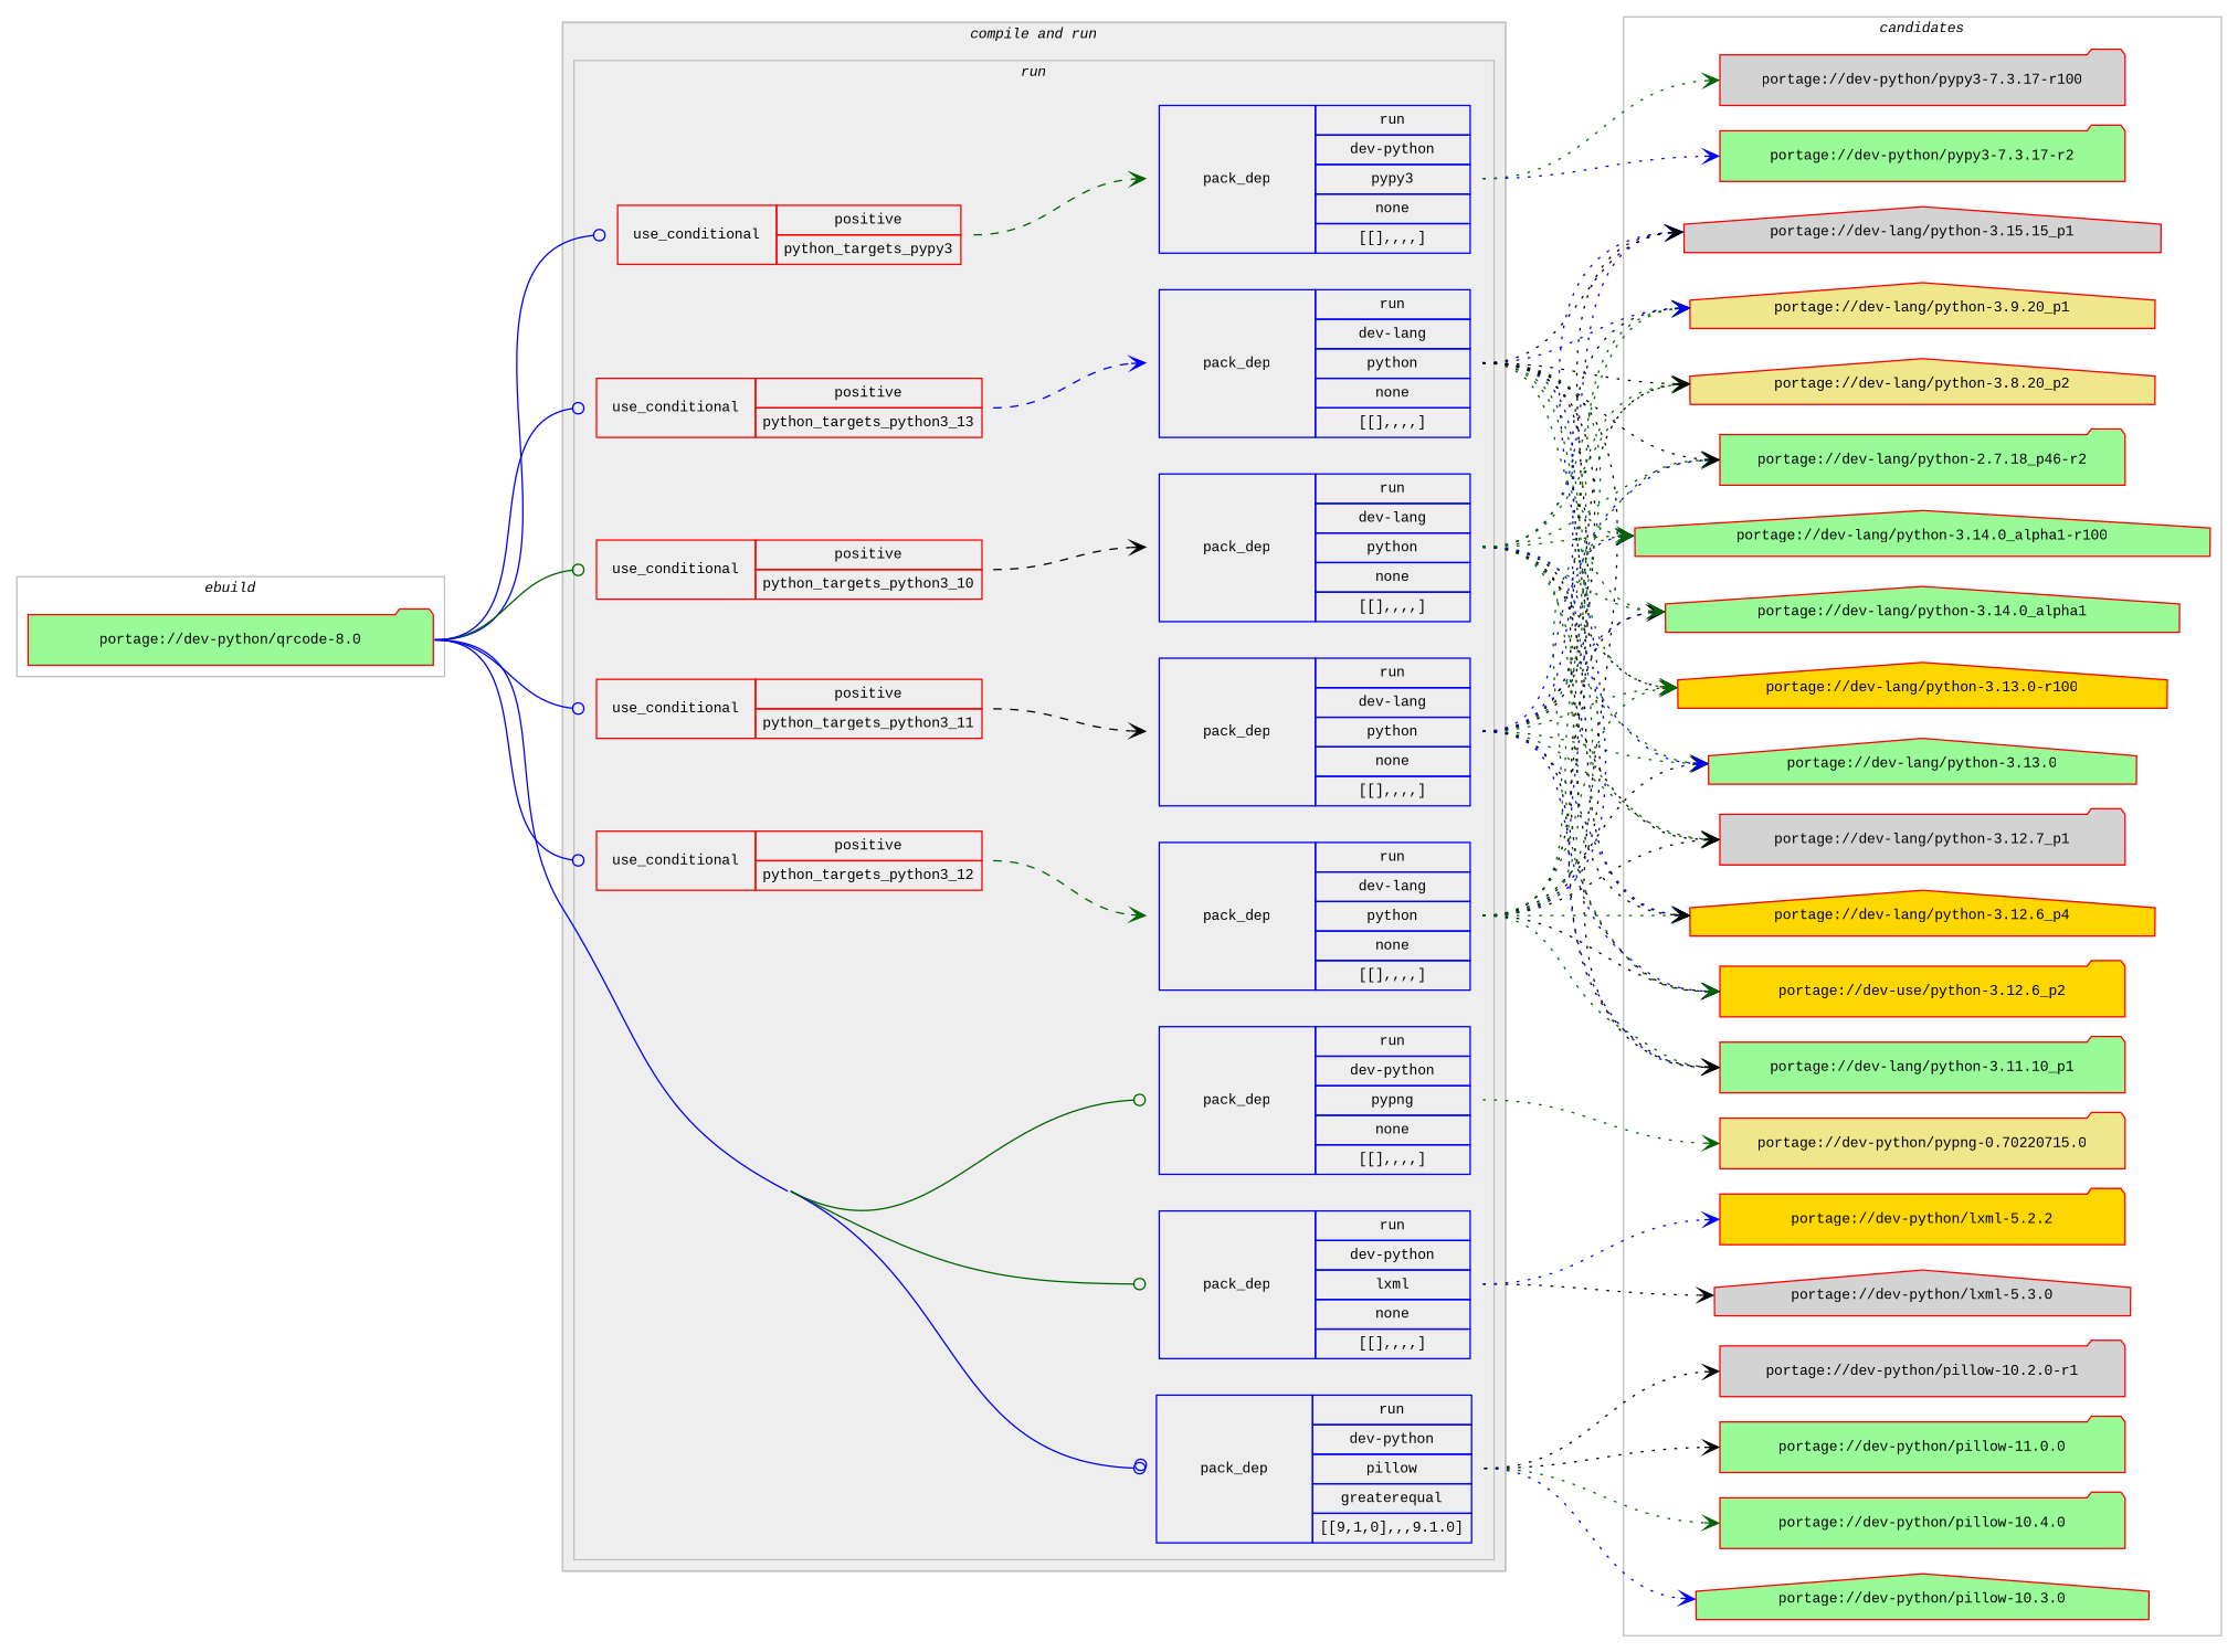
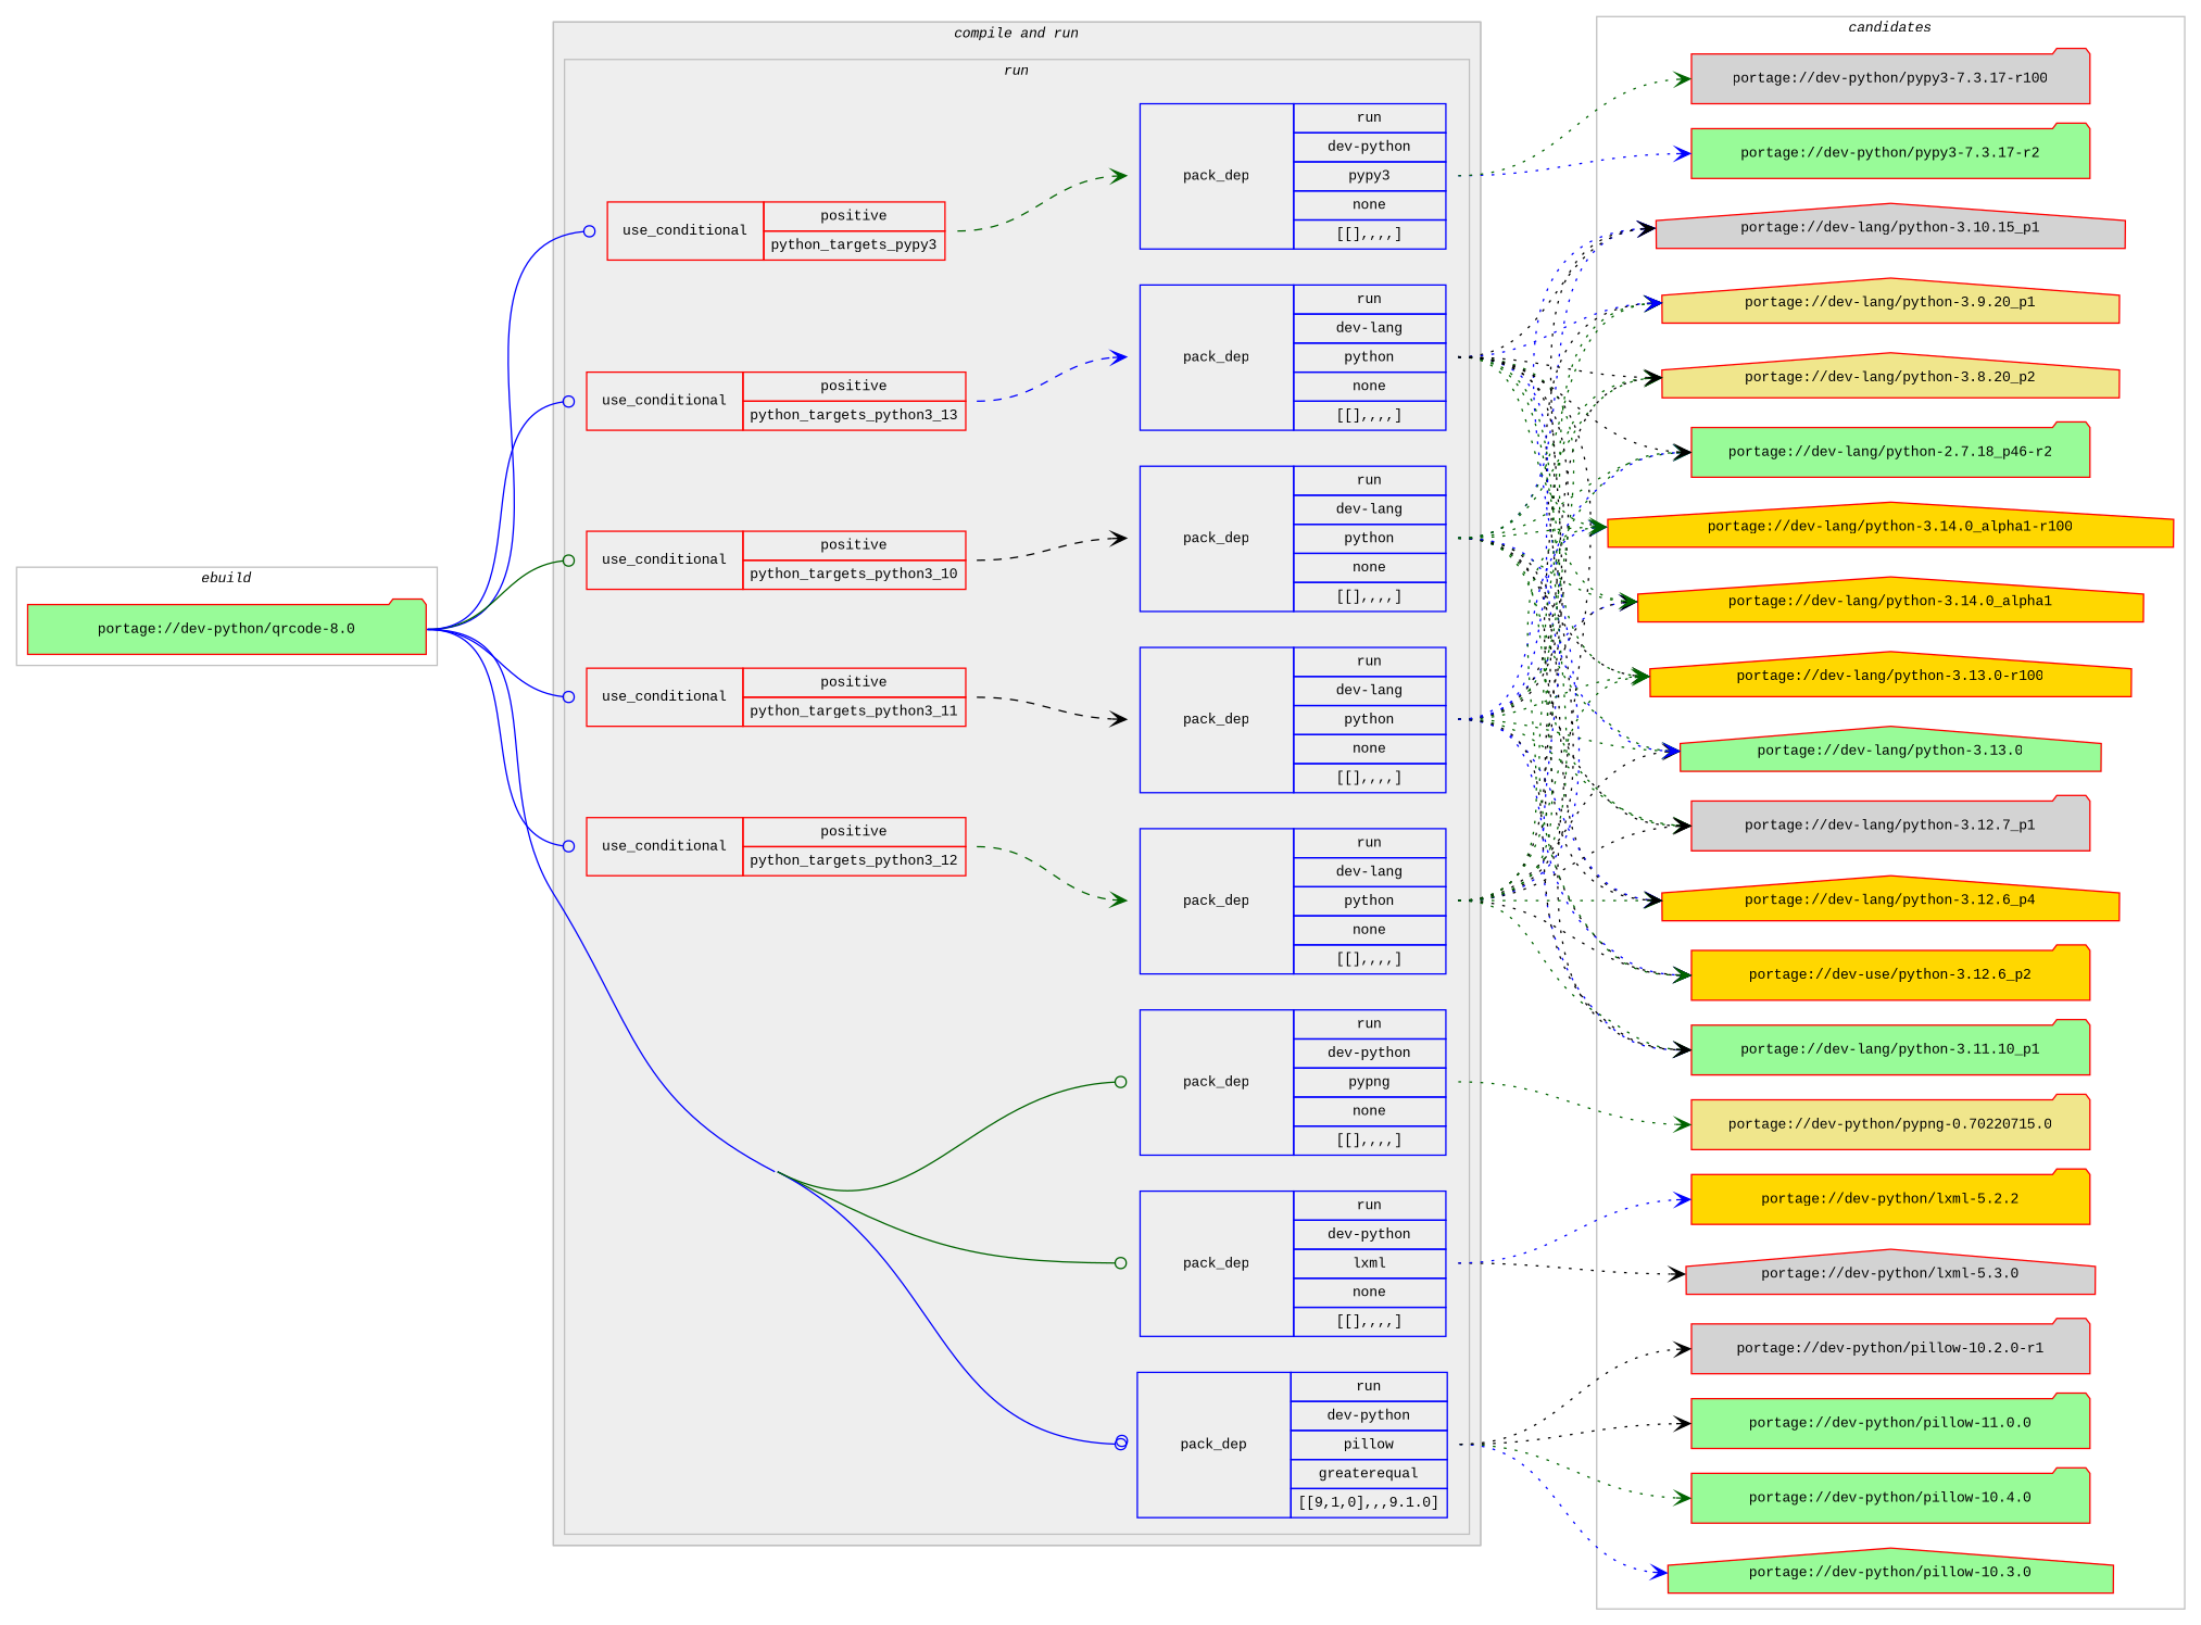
  digraph {
    compound=true
    concentrate=true
    fontname="Liberation Mono"
    fontsize=10
    newrank=true
    rankdir=LR
    ranksep=1.5
    node [color=red fontname="Liberation Mono" fontsize=10 shape=none style=filled]
    edge [arrowhead=vee color=darkgreen fontname="Liberation Mono" headport=w style=dotted tailport=e weight=100]
    n1 [fillcolor=palegreen label="portage://dev-python/qrcode-8.0" shape=folder width=4]
    n2 [color=blue label=<<TABLE BORDER="0" CELLBORDER="1" CELLSPACING="0" CELLPADDING="4" WIDTH="220"><TR><TD ROWSPAN="6" CELLPADDING="30">pack_dep</TD></TR><TR><TD WIDTH="110">run</TD></TR><TR><TD>dev-python</TD></TR><TR><TD>pypy3</TD></TR><TR><TD>none</TD></TR><TR><TD>[[],,,,]</TD></TR></TABLE>> style=""]
    n3 [label=<<TABLE BORDER="0" CELLBORDER="1" CELLSPACING="0" CELLPADDING="4"><TR><TD ROWSPAN="3" CELLPADDING="10">use_conditional</TD></TR><TR><TD>positive</TD></TR><TR><TD>python_targets_pypy3</TD></TR></TABLE>> style=""]
    n4 [color=blue label=<<TABLE BORDER="0" CELLBORDER="1" CELLSPACING="0" CELLPADDING="4" WIDTH="220"><TR><TD ROWSPAN="6" CELLPADDING="30">pack_dep</TD></TR><TR><TD WIDTH="110">run</TD></TR><TR><TD>dev-lang</TD></TR><TR><TD>python</TD></TR><TR><TD>none</TD></TR><TR><TD>[[],,,,]</TD></TR></TABLE>> style=""]
    n5 [label=<<TABLE BORDER="0" CELLBORDER="1" CELLSPACING="0" CELLPADDING="4"><TR><TD ROWSPAN="3" CELLPADDING="10">use_conditional</TD></TR><TR><TD>positive</TD></TR><TR><TD>python_targets_python3_10</TD></TR></TABLE>> style=""]
    n6 [color=blue label=<<TABLE BORDER="0" CELLBORDER="1" CELLSPACING="0" CELLPADDING="4" WIDTH="220"><TR><TD ROWSPAN="6" CELLPADDING="30">pack_dep</TD></TR><TR><TD WIDTH="110">run</TD></TR><TR><TD>dev-lang</TD></TR><TR><TD>python</TD></TR><TR><TD>none</TD></TR><TR><TD>[[],,,,]</TD></TR></TABLE>> style=""]
    n7 [label=<<TABLE BORDER="0" CELLBORDER="1" CELLSPACING="0" CELLPADDING="4"><TR><TD ROWSPAN="3" CELLPADDING="10">use_conditional</TD></TR><TR><TD>positive</TD></TR><TR><TD>python_targets_python3_11</TD></TR></TABLE>> style=""]
    n8 [color=blue label=<<TABLE BORDER="0" CELLBORDER="1" CELLSPACING="0" CELLPADDING="4" WIDTH="220"><TR><TD ROWSPAN="6" CELLPADDING="30">pack_dep</TD></TR><TR><TD WIDTH="110">run</TD></TR><TR><TD>dev-lang</TD></TR><TR><TD>python</TD></TR><TR><TD>none</TD></TR><TR><TD>[[],,,,]</TD></TR></TABLE>> style=""]
    n9 [label=<<TABLE BORDER="0" CELLBORDER="1" CELLSPACING="0" CELLPADDING="4"><TR><TD ROWSPAN="3" CELLPADDING="10">use_conditional</TD></TR><TR><TD>positive</TD></TR><TR><TD>python_targets_python3_12</TD></TR></TABLE>> style=""]
    n10 [color=blue label=<<TABLE BORDER="0" CELLBORDER="1" CELLSPACING="0" CELLPADDING="4" WIDTH="220"><TR><TD ROWSPAN="6" CELLPADDING="30">pack_dep</TD></TR><TR><TD WIDTH="110">run</TD></TR><TR><TD>dev-lang</TD></TR><TR><TD>python</TD></TR><TR><TD>none</TD></TR><TR><TD>[[],,,,]</TD></TR></TABLE>> style=""]
    n11 [label=<<TABLE BORDER="0" CELLBORDER="1" CELLSPACING="0" CELLPADDING="4"><TR><TD ROWSPAN="3" CELLPADDING="10">use_conditional</TD></TR><TR><TD>positive</TD></TR><TR><TD>python_targets_python3_13</TD></TR></TABLE>> style=""]
    n12 [color=blue label=<<TABLE BORDER="0" CELLBORDER="1" CELLSPACING="0" CELLPADDING="4" WIDTH="220"><TR><TD ROWSPAN="6" CELLPADDING="30">pack_dep</TD></TR><TR><TD WIDTH="110">run</TD></TR><TR><TD>dev-python</TD></TR><TR><TD>lxml</TD></TR><TR><TD>none</TD></TR><TR><TD>[[],,,,]</TD></TR></TABLE>> style=""]
    n13 [color=blue label=<<TABLE BORDER="0" CELLBORDER="1" CELLSPACING="0" CELLPADDING="4" WIDTH="220"><TR><TD ROWSPAN="6" CELLPADDING="30">pack_dep</TD></TR><TR><TD WIDTH="110">run</TD></TR><TR><TD>dev-python</TD></TR><TR><TD>pillow</TD></TR><TR><TD>greaterequal</TD></TR><TR><TD>[[9,1,0],,,9.1.0]</TD></TR></TABLE>> style=""]
    n14 [color=blue label=<<TABLE BORDER="0" CELLBORDER="1" CELLSPACING="0" CELLPADDING="4" WIDTH="220"><TR><TD ROWSPAN="6" CELLPADDING="30">pack_dep</TD></TR><TR><TD WIDTH="110">run</TD></TR><TR><TD>dev-python</TD></TR><TR><TD>pypng</TD></TR><TR><TD>none</TD></TR><TR><TD>[[],,,,]</TD></TR></TABLE>> style=""]
    n15 [fillcolor=palegreen label="portage://dev-python/pypy3-7.3.17-r2" shape=folder width=4]
    n16 [fillcolor=lightgrey label="portage://dev-python/pypy3-7.3.17-r100" shape=folder width=4]
-   n17 [fillcolor=palegreen label="portage://dev-lang/python-3.14.0_alpha1-r100" shape=house width=4]
-   n18 [fillcolor=palegreen label="portage://dev-lang/python-3.14.0_alpha1" shape=house width=4]
+   n17 [fillcolor=gold label="portage://dev-lang/python-3.14.0_alpha1-r100" shape=house width=4]
+   n18 [fillcolor=gold label="portage://dev-lang/python-3.14.0_alpha1" shape=house width=4]
    n19 [fillcolor=gold label="portage://dev-lang/python-3.13.0-r100" shape=house width=4]
    n20 [fillcolor=palegreen label="portage://dev-lang/python-3.13.0" shape=house width=4]
    n21 [fillcolor=lightgrey label="portage://dev-lang/python-3.12.7_p1" shape=folder width=4]
    n22 [fillcolor=gold label="portage://dev-lang/python-3.12.6_p4" shape=house width=4]
    n23 [fillcolor=gold label="portage://dev-use/python-3.12.6_p2" shape=folder width=4]
    n24 [fillcolor=palegreen label="portage://dev-lang/python-3.11.10_p1" shape=folder width=4]
-   n25 [fillcolor=lightgrey label="portage://dev-lang/python-3.15.15_p1" shape=house width=4]
+   n25 [fillcolor=lightgrey label="portage://dev-lang/python-3.10.15_p1" shape=house width=4]
    n26 [fillcolor=khaki label="portage://dev-lang/python-3.9.20_p1" shape=house width=4]
    n27 [fillcolor=khaki label="portage://dev-lang/python-3.8.20_p2" shape=house width=4]
    n28 [fillcolor=palegreen label="portage://dev-lang/python-2.7.18_p46-r2" shape=folder width=4]
    n29 [fillcolor=lightgrey label="portage://dev-python/lxml-5.3.0" shape=house width=4]
    n30 [fillcolor=gold label="portage://dev-python/lxml-5.2.2" shape=folder width=4]
    n31 [fillcolor=palegreen label="portage://dev-python/pillow-11.0.0" shape=folder width=4]
    n32 [fillcolor=palegreen label="portage://dev-python/pillow-10.4.0" shape=folder width=4]
    n33 [fillcolor=palegreen label="portage://dev-python/pillow-10.3.0" shape=house width=4]
    n34 [fillcolor=lightgrey label="portage://dev-python/pillow-10.2.0-r1" shape=folder width=4]
    n35 [fillcolor=khaki label="portage://dev-python/pypng-0.70220715.0" shape=folder width=4]
    subgraph cluster_1 {
      color=gray
      label=<<i>dependencies</i>>
      subgraph cluster_2 {
        color=gray
        fillcolor="#eeeeee"
        label=<<i>compile</i>>
        style=filled
      }
      subgraph cluster_3 {
        color=gray
        fillcolor="#eeeeee"
        label=<<i>compile and run</i>>
        style=filled
      }
      subgraph cluster_4 {
        color=gray
        fillcolor="#eeeeee"
        label=<<i>run</i>>
        style=filled
        subgraph sub_5 {
          color=gray
          fillcolor="#eeeeee"
          label=<<i>run</i>>
          style=filled
          n3
          subgraph sub_6 {
            color=gray
            fillcolor="#eeeeee"
            label=<<i>run</i>>
            style=filled
            n2
          }
        }
        subgraph sub_7 {
          color=gray
          fillcolor="#eeeeee"
          label=<<i>run</i>>
          style=filled
          n5
          subgraph sub_8 {
            color=gray
            fillcolor="#eeeeee"
            label=<<i>run</i>>
            style=filled
            n4
          }
        }
        subgraph sub_9 {
          color=gray
          fillcolor="#eeeeee"
          label=<<i>run</i>>
          style=filled
          n7
          subgraph sub_10 {
            color=gray
            fillcolor="#eeeeee"
            label=<<i>run</i>>
            style=filled
            n6
          }
        }
        subgraph sub_11 {
          color=gray
          fillcolor="#eeeeee"
          label=<<i>run</i>>
          style=filled
          n9
          subgraph sub_12 {
            color=gray
            fillcolor="#eeeeee"
            label=<<i>run</i>>
            style=filled
            n8
          }
        }
        subgraph sub_13 {
          color=gray
          fillcolor="#eeeeee"
          label=<<i>run</i>>
          style=filled
          n11
          subgraph sub_14 {
            color=gray
            fillcolor="#eeeeee"
            label=<<i>run</i>>
            style=filled
            n10
          }
        }
        subgraph sub_15 {
          color=gray
          fillcolor="#eeeeee"
          label=<<i>run</i>>
          style=filled
          n12
        }
        subgraph sub_16 {
          color=gray
          fillcolor="#eeeeee"
          label=<<i>run</i>>
          style=filled
          n13
        }
        subgraph sub_17 {
          color=gray
          fillcolor="#eeeeee"
          label=<<i>run</i>>
          style=filled
          n14
        }
      }
    }
    subgraph cluster_18 {
      color=gray
      label=<<i>ebuild</i>>
      n1
    }
    subgraph cluster_19 {
      color=gray
      label=<<i>candidates</i>>
      rank=same
      subgraph sub_20 {
        color=black
        label=<<i>candidates</i>>
        nodesep=1
        rank=same
        n15
        n16
      }
      subgraph sub_21 {
        color=black
        label=<<i>candidates</i>>
        nodesep=1
        rank=same
        n17
        n18
        n19
        n20
        n21
        n22
        n23
        n24
        n25
        n26
        n27
        n28
      }
      subgraph sub_22 {
        color=black
        label=<<i>candidates</i>>
        nodesep=1
        rank=same
        n17
        n18
        n19
        n20
        n21
        n22
        n23
        n24
        n25
        n26
        n27
        n28
      }
      subgraph sub_23 {
        color=black
        label=<<i>candidates</i>>
        nodesep=1
        rank=same
        n17
        n18
        n19
        n20
        n21
        n22
        n23
        n24
        n25
        n26
        n27
        n28
      }
      subgraph sub_24 {
        color=black
        label=<<i>candidates</i>>
        nodesep=1
        rank=same
        n17
        n18
        n19
        n20
        n21
        n22
        n23
        n24
        n25
        n26
        n27
        n28
      }
      subgraph sub_25 {
        color=black
        label=<<i>candidates</i>>
        nodesep=1
        rank=same
        n29
        n30
      }
      subgraph sub_26 {
        color=black
        label=<<i>candidates</i>>
        nodesep=1
        rank=same
        n31
        n32
        n33
        n34
      }
      subgraph sub_27 {
        color=black
        label=<<i>candidates</i>>
        nodesep=1
        rank=same
        n35
      }
    }
    n1 -> n3 [arrowhead=odot color=blue style=solid weight=20]
    n1 -> n5 [arrowhead=odot style=solid weight=20]
    n1 -> n7 [arrowhead=odot color=blue style=solid weight=20]
    n1 -> n9 [arrowhead=odot color=blue style=solid weight=20]
    n1 -> n11 [arrowhead=odot color=blue style=solid weight=20]
    n1 -> n12 [arrowhead=odot style=solid weight=20]
    n1 -> n13 [arrowhead=odot color=blue style=solid weight=20]
    n1 -> n14 [arrowhead=odot style=solid weight=20]
    n2 -> n15 [color=blue]
    n2 -> n16
    n3 -> n2 [style=dashed weight=20]
    n4 -> n17
    n4 -> n18
    n4 -> n19 [color=black]
    n4 -> n20
    n4 -> n21
    n4 -> n22 [color=black]
    n4 -> n23 [color=black]
    n4 -> n24 [color=blue]
    n4 -> n25 [color=blue]
    n4 -> n26
    n4 -> n27
    n4 -> n28
    n5 -> n4 [color=black style=dashed weight=20]
    n6 -> n17 [color=blue]
    n6 -> n18 [color=blue]
    n6 -> n19
    n6 -> n20
    n6 -> n21
    n6 -> n22 [color=blue]
    n6 -> n23 [color=blue]
    n6 -> n24 [color=black]
    n6 -> n25 [color=black]
    n6 -> n26
    n6 -> n27 [color=black]
    n6 -> n28 [color=blue]
    n7 -> n6 [color=black style=dashed weight=20]
    n8 -> n17
    n8 -> n18 [color=black]
    n8 -> n19
    n8 -> n20 [color=black]
    n8 -> n21 [color=black]
    n8 -> n22
    n8 -> n23 [color=black]
    n8 -> n24
    n8 -> n25 [color=blue]
    n8 -> n26 [color=black]
    n8 -> n27
    n8 -> n28
    n9 -> n8 [style=dashed weight=20]
    n10 -> n17
    n10 -> n18
    n10 -> n19
    n10 -> n20 [color=blue]
    n10 -> n21 [color=black]
    n10 -> n22 [color=black]
    n10 -> n23
    n10 -> n24 [color=black]
    n10 -> n25 [color=black]
    n10 -> n26 [color=blue]
    n10 -> n27 [color=black]
    n10 -> n28 [color=black]
    n11 -> n10 [color=blue style=dashed weight=20]
    n12 -> n29 [color=black]
    n12 -> n30 [color=blue]
    n13 -> n31 [color=black]
    n13 -> n32
    n13 -> n33 [color=blue]
    n13 -> n34 [color=black]
    n14 -> n35
  }
